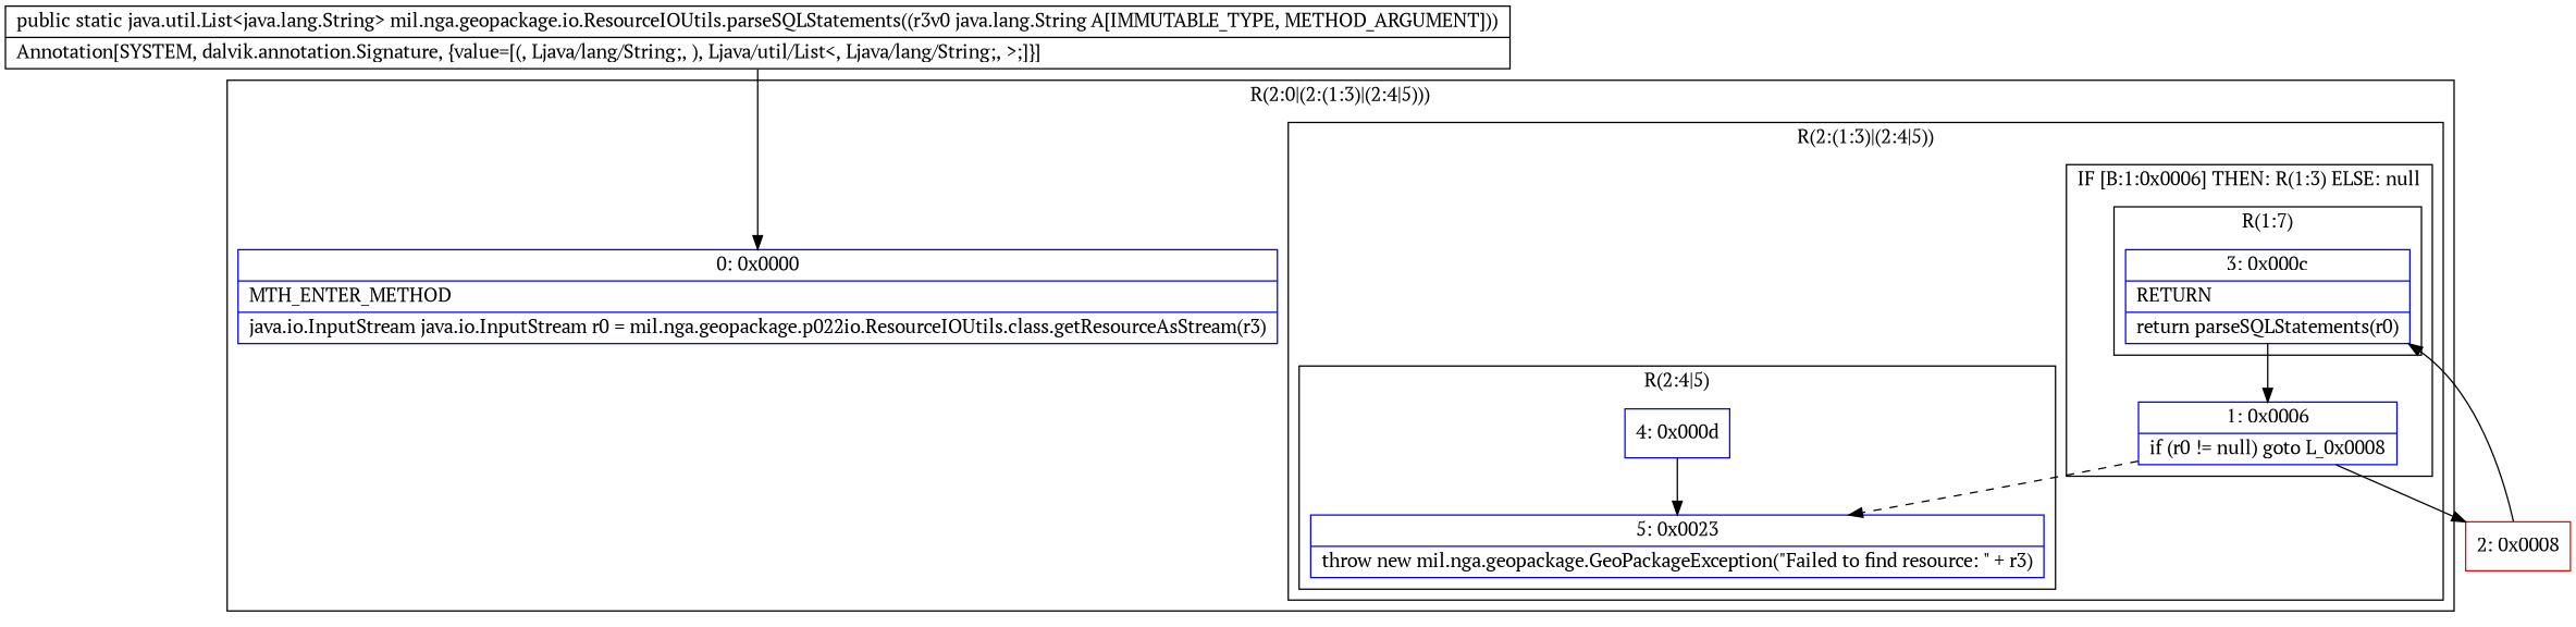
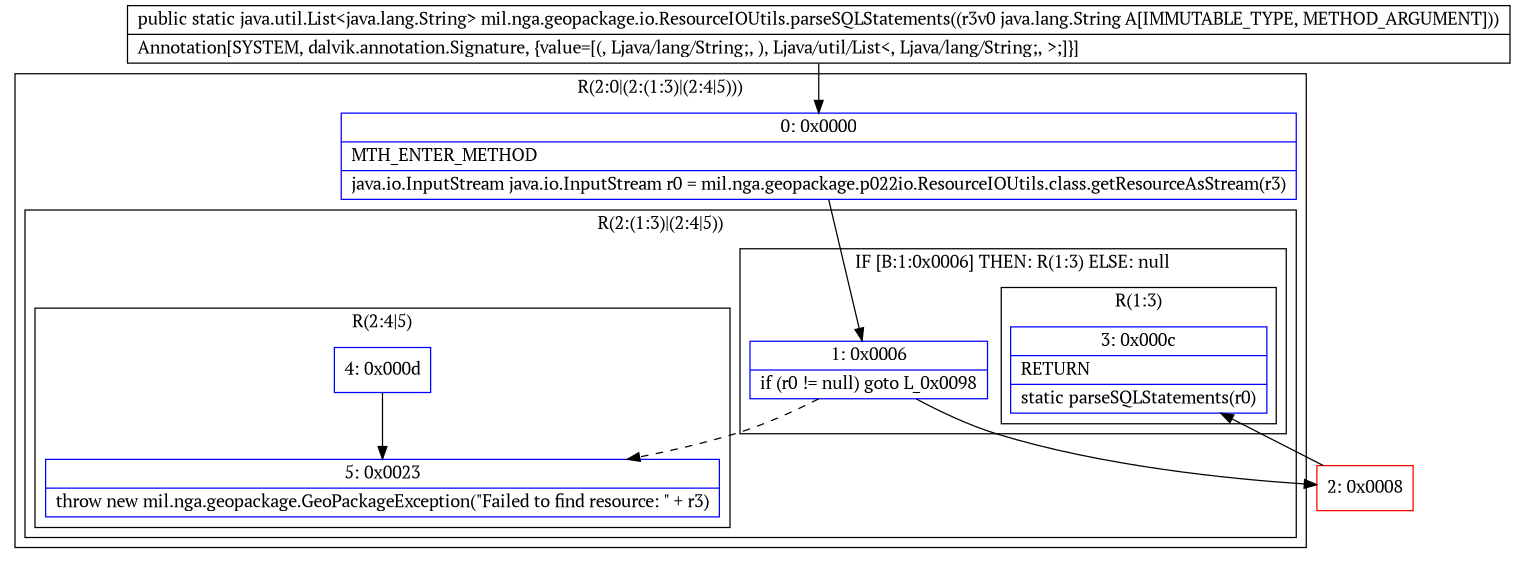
  digraph {
    fontname="PT Serif"
    node [color=blue fontname="PT Serif" shape=record]
    edge [fontname="PT Serif"]
-   n1 [label="{3\:\ 0x000c|RETURN\l|return parseSQLStatements(r0)\l}"]
-   n2 [label="{1\:\ 0x0006|if (r0 != null) goto L_0x0008\l}"]
+   n1 [label="{3\:\ 0x000c|RETURN\l|static parseSQLStatements(r0)\l}"]
+   n2 [label="{1\:\ 0x0006|if (r0 != null) goto L_0x0098\l}"]
    n3 [label="{4\:\ 0x000d}"]
    n4 [label="{5\:\ 0x0023|throw new mil.nga.geopackage.GeoPackageException(\"Failed to find resource: \" + r3)\l}"]
    n5 [label="{0\:\ 0x0000|MTH_ENTER_METHOD\l|java.io.InputStream java.io.InputStream r0 = mil.nga.geopackage.p022io.ResourceIOUtils.class.getResourceAsStream(r3)\l}"]
    n6 [color=red label="{2\:\ 0x0008}"]
    n7 [label="{public static java.util.List\<java.lang.String\> mil.nga.geopackage.io.ResourceIOUtils.parseSQLStatements((r3v0 java.lang.String A[IMMUTABLE_TYPE, METHOD_ARGUMENT]))  | Annotation[SYSTEM, dalvik.annotation.Signature, \{value=[(, Ljava\/lang\/String;, ), Ljava\/util\/List\<, Ljava\/lang\/String;, \>;]\}]\l}" color=""]
    subgraph cluster_1 {
      label="R(2:0|(2:(1:3)|(2:4|5)))"
      n5
      subgraph cluster_2 {
        label="R(2:(1:3)|(2:4|5))"
        subgraph cluster_3 {
          label="IF [B:1:0x0006] THEN: R(1:3) ELSE: null"
          n2
          subgraph cluster_4 {
-           label="R(1:7)"
+           label="R(1:3)"
            n1
          }
        }
        subgraph cluster_5 {
          label="R(2:4|5)"
          n3
          n4
        }
      }
    }
    n2 -> n4 [style=dashed]
    n2 -> n6
    n3 -> n4
-   n1 -> n2
+   n5 -> n2
    n6 -> n1
    n7 -> n5
  }
